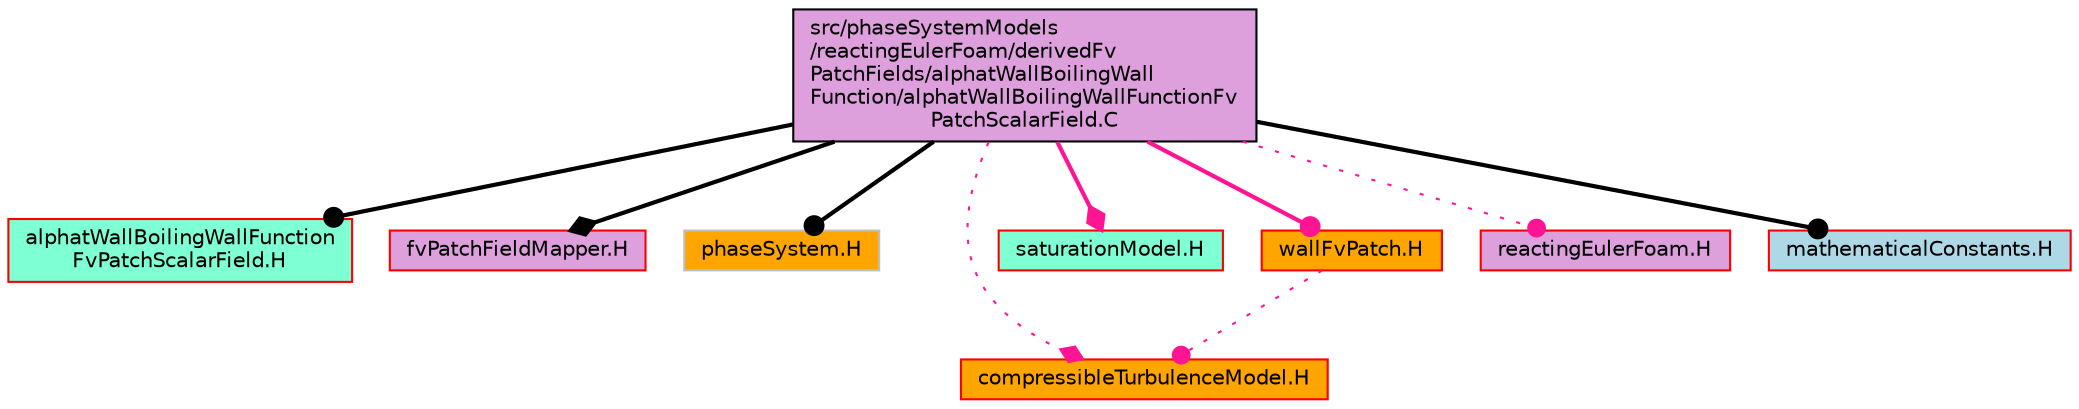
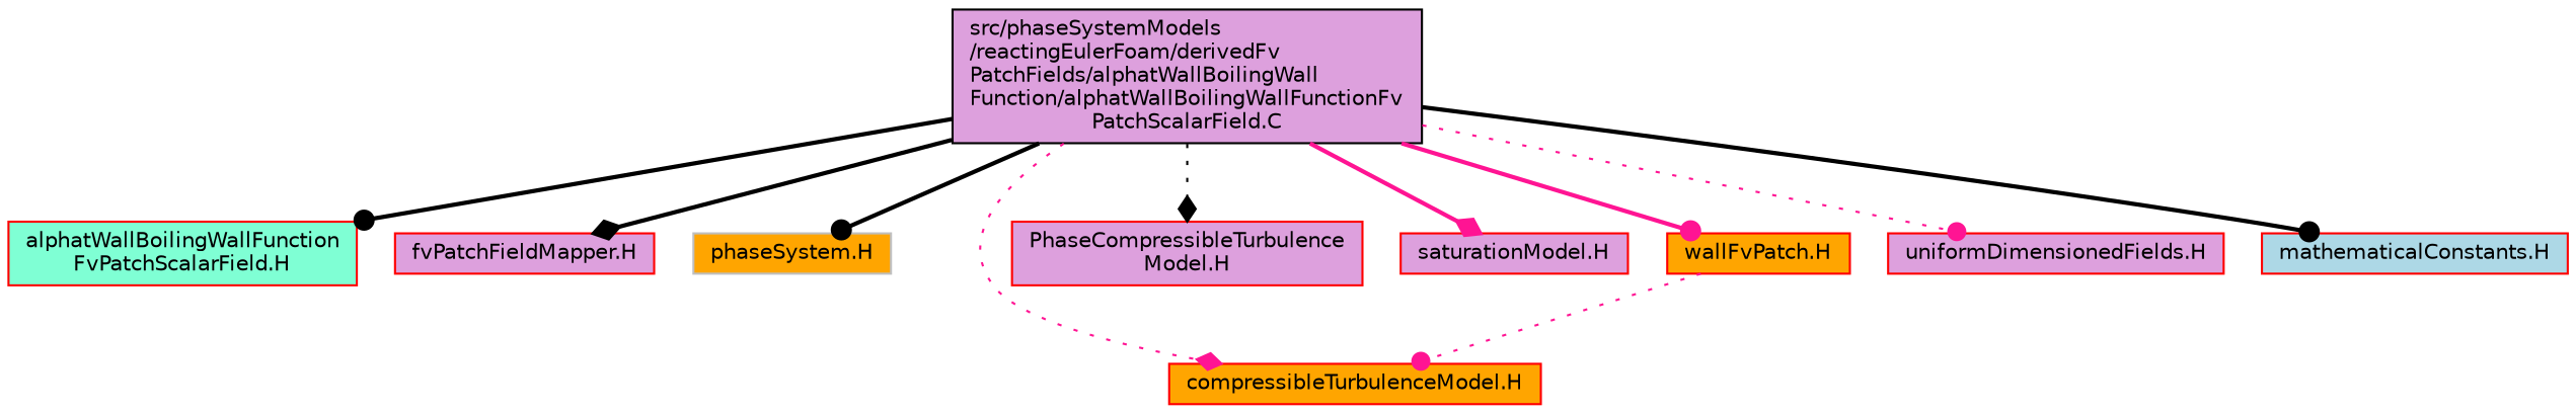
  digraph {
    node [color=red fillcolor=plum fontname=Helvetica fontsize=10 shape=record style=filled]
    edge [arrowhead=dot color=black fontname=Helvetica fontsize=10 labelfontname=Helvetica labelfontsize=10 style=bold]
    n1 [color=black fontcolor=black height=0.2 label="src/phaseSystemModels\l/reactingEulerFoam/derivedFv\lPatchFields/alphatWallBoilingWall\lFunction/alphatWallBoilingWallFunctionFv\lPatchScalarField.C" width=0.4]
    n2 [fillcolor=aquamarine height=0.2 label="alphatWallBoilingWallFunction\lFvPatchScalarField.H" width=0.4]
    n3 [height=0.2 label="fvPatchFieldMapper.H" width=0.4]
    n4 [color=grey75 fillcolor=orange height=0.2 label="phaseSystem.H" width=0.4]
    n5 [fillcolor=orange height=0.2 label="compressibleTurbulenceModel.H" width=0.4]
-   n7 [fillcolor=aquamarine height=0.2 label="saturationModel.H" width=0.4]
+   n6 [height=0.2 label="PhaseCompressibleTurbulence\lModel.H" width=0.4]
+   n7 [height=0.2 label="saturationModel.H" width=0.4]
    n8 [fillcolor=orange height=0.2 label="wallFvPatch.H" width=0.4]
-   n9 [height=0.2 label="reactingEulerFoam.H" width=0.4]
+   n9 [height=0.2 label="uniformDimensionedFields.H" width=0.4]
    n10 [fillcolor=lightblue height=0.2 label="mathematicalConstants.H" width=0.4]
    n1 -> n2
    n1 -> n3 [arrowhead=diamond]
    n1 -> n4
    n1 -> n5 [arrowhead=diamond color=deeppink style=dotted]
+   n1 -> n6 [arrowhead=diamond style=dotted]
    n1 -> n7 [arrowhead=diamond color=deeppink]
    n1 -> n8 [color=deeppink]
    n1 -> n9 [color=deeppink style=dotted]
    n1 -> n10
    n8 -> n5 [color=deeppink style=dotted]
  }
